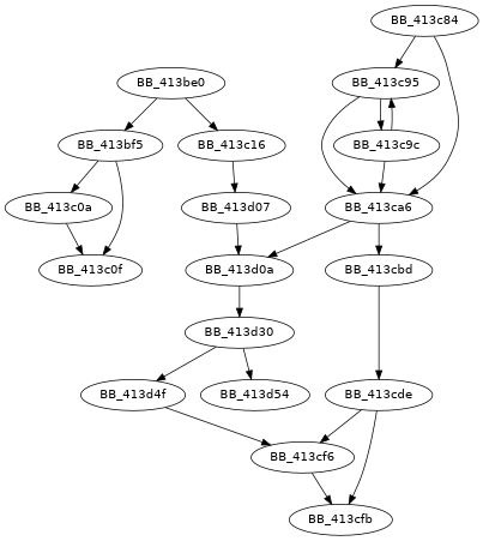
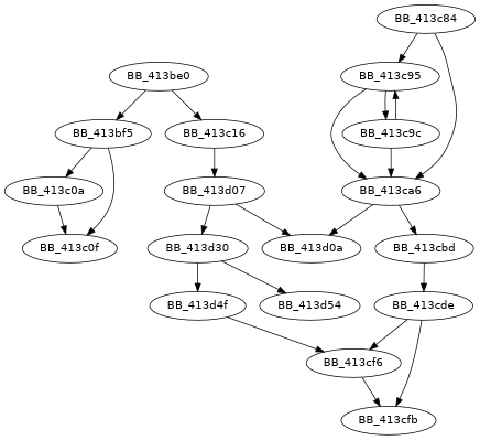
  digraph {
    fontname="DejaVu Sans"
    node [fontname="DejaVu Sans"]
    edge [fontname="DejaVu Sans"]
    BB_413be0
    BB_413bf5
    BB_413c16
    BB_413c0a
    BB_413c0f
    BB_413d07
    BB_413d0a
    BB_413c84
    BB_413c95
    BB_413ca6
    BB_413d30
    BB_413c9c
    BB_413cbd
    BB_413cde
    BB_413cf6
    BB_413cfb
    BB_413d4f
    BB_413d54
    BB_413be0 -> BB_413bf5
    BB_413be0 -> BB_413c16
    BB_413bf5 -> BB_413c0a
    BB_413bf5 -> BB_413c0f
    BB_413c16 -> BB_413d07
    BB_413c0a -> BB_413c0f
    BB_413d07 -> BB_413d0a
-   BB_413d0a -> BB_413d30
+   BB_413d07 -> BB_413d30
    BB_413c84 -> BB_413c95
    BB_413c84 -> BB_413ca6
    BB_413c95 -> BB_413ca6
    BB_413c95 -> BB_413c9c
    BB_413ca6 -> BB_413d0a
    BB_413ca6 -> BB_413cbd
    BB_413d30 -> BB_413d4f
    BB_413d30 -> BB_413d54
    BB_413c9c -> BB_413c95
    BB_413c9c -> BB_413ca6
    BB_413cbd -> BB_413cde
    BB_413cde -> BB_413cf6
    BB_413cde -> BB_413cfb
    BB_413cf6 -> BB_413cfb
    BB_413d4f -> BB_413cf6
  }
